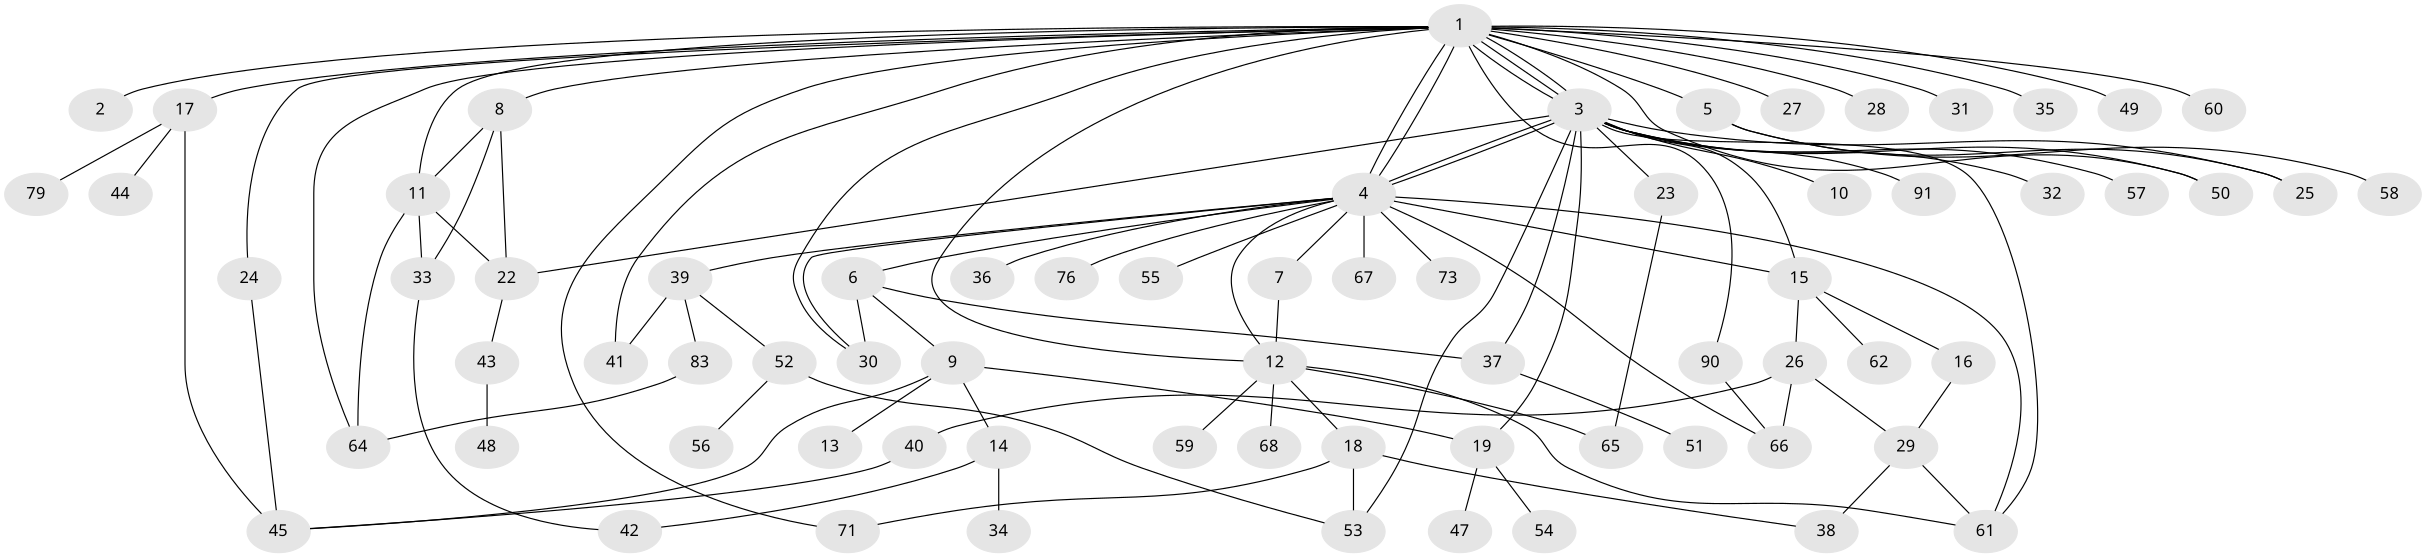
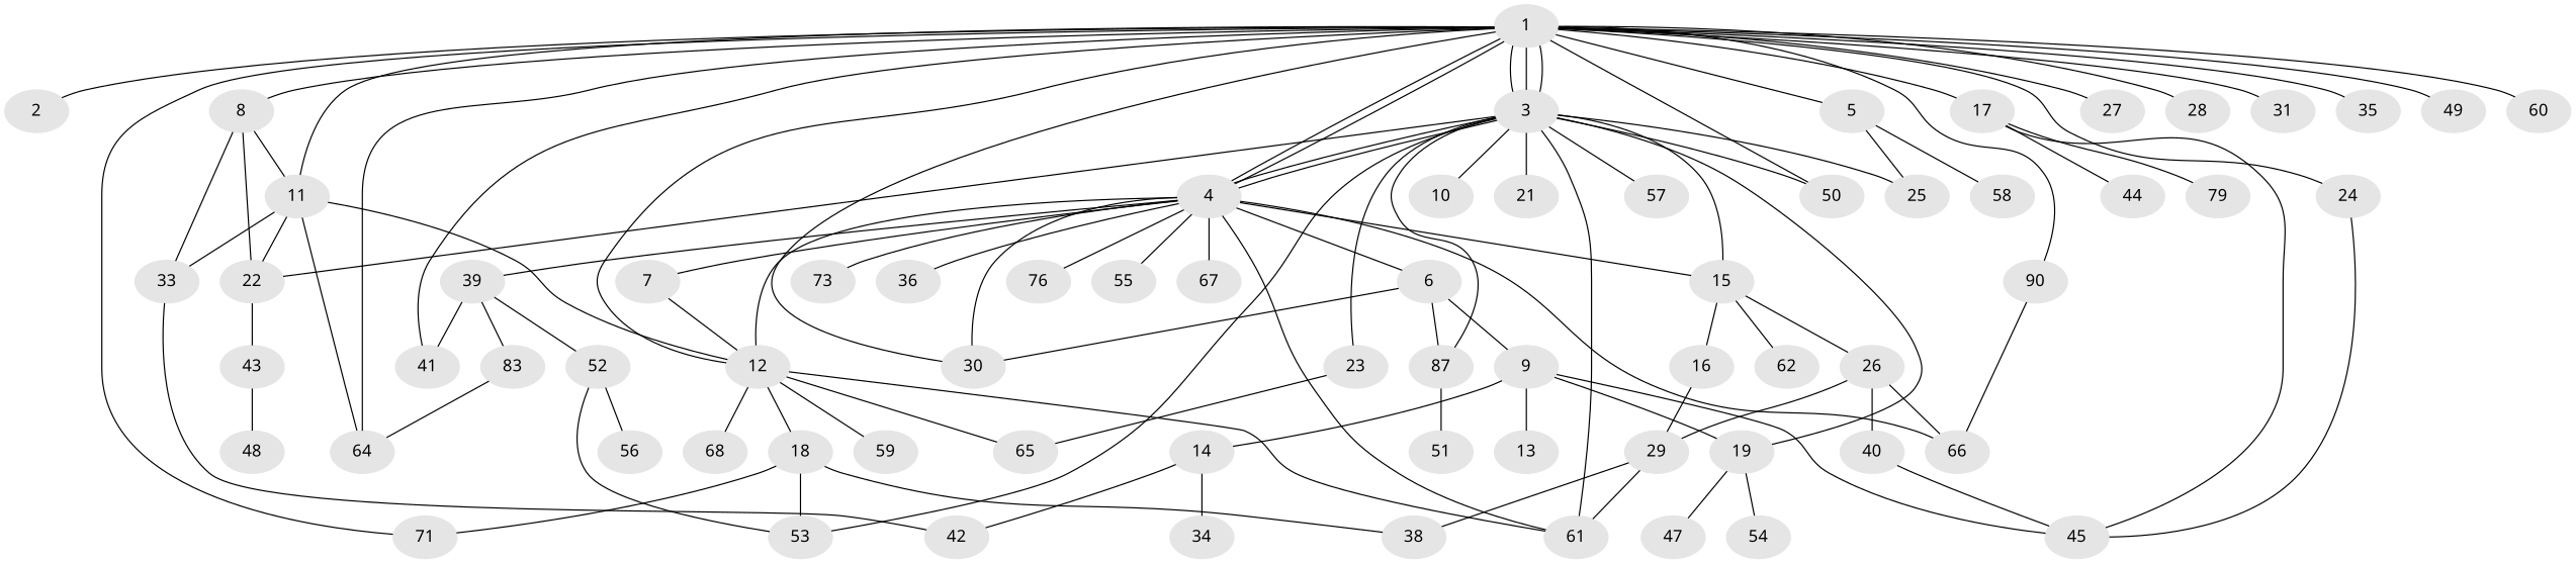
  graph {
    fontname="Noto Sans"
    node [color=gray90 fontname="Noto Sans" style=filled]
    edge [fontname="Noto Sans"]
    1
    2
    3
    4
    5
    8
    11
    12
    17
    n10 [label=90]
    24
    27
    28
    30
    31
    35
    41
    49
    50
    60
    64
    71
    10
    15
    19
-   21 [label=91]
+   21
    22
    23
    25
-   32
-   37
+   37 [label=87]
    53
    57
    61
    6
    7
    36
    39
    n39 [label=76]
    55
    66
    67
    n43 [label=73]
    58
    33
    18
    59
    65
    68
    45
    44
    n52 [label=79]
    38
    16
    26
    62
    47
    54
    43
    51
    9
    52
    n63 [label=83]
    13
    14
    42
    34
    29
    40
    48
    56
    1 -- 2
    1 -- 3
    1 -- 3
    1 -- 3
    1 -- 4
    1 -- 4
    1 -- 5
    1 -- 8
    1 -- 11
    1 -- 12
    1 -- 17
    1 -- n10
    1 -- 24
    1 -- 27
    1 -- 28
    1 -- 30
    1 -- 31
    1 -- 35
    1 -- 41
    1 -- 49
    1 -- 50
    1 -- 60
    1 -- 64
    1 -- 71
    3 -- 4
    3 -- 4
    3 -- 50
    3 -- 10
    3 -- 15
    3 -- 19
    3 -- 21
    3 -- 22
    3 -- 23
    3 -- 25
-   3 -- 32
    3 -- 37
    3 -- 53
    3 -- 57
    3 -- 61
    4 -- 12
    4 -- 30
    4 -- 15
    4 -- 61
    4 -- 6
    4 -- 7
    4 -- 36
    4 -- 39
    4 -- n39
    4 -- 55
    4 -- 66
    4 -- 67
    4 -- n43
    5 -- 25
    5 -- 58
    8 -- 11
    8 -- 22
    8 -- 33
+   11 -- 12
    11 -- 64
    11 -- 22
    11 -- 33
    12 -- 61
    12 -- 18
    12 -- 59
    12 -- 65
    12 -- 68
    17 -- 45
    17 -- 44
    17 -- n52
    n10 -- 66
    24 -- 45
    15 -- 16
    15 -- 26
    15 -- 62
    19 -- 47
    19 -- 54
    22 -- 43
    23 -- 65
    37 -- 51
    6 -- 30
    6 -- 37
    6 -- 9
    7 -- 12
    39 -- 41
    39 -- 52
    39 -- n63
    33 -- 42
    18 -- 71
    18 -- 53
    18 -- 38
    16 -- 29
    26 -- 66
    26 -- 29
    26 -- 40
    43 -- 48
    9 -- 19
    9 -- 45
    9 -- 13
    9 -- 14
    52 -- 53
    52 -- 56
    n63 -- 64
    14 -- 42
    14 -- 34
    29 -- 61
    29 -- 38
    40 -- 45
  }
